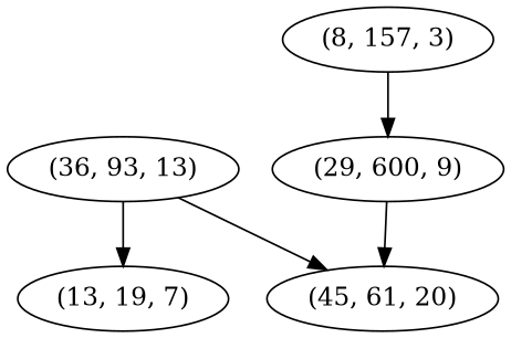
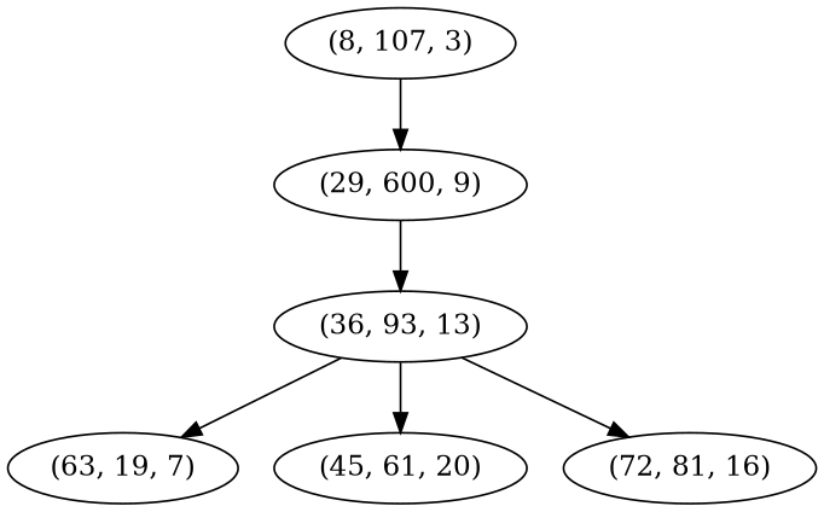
  digraph {
    n1 [label="(29, 600, 9)"]
-   "(8, 107, 3)" [label="(8, 157, 3)"]
+   "(8, 107, 3)"
    "(36, 93, 13)"
-   "(13, 19, 7)"
+   "(13, 19, 7)" [label="(63, 19, 7)"]
    "(45, 61, 20)"
-   n1 -> "(45, 61, 20)"
+   "(72, 81, 16)"
+   n1 -> "(36, 93, 13)"
    "(8, 107, 3)" -> n1
    "(36, 93, 13)" -> "(13, 19, 7)"
    "(36, 93, 13)" -> "(45, 61, 20)"
+   "(36, 93, 13)" -> "(72, 81, 16)"
  }
